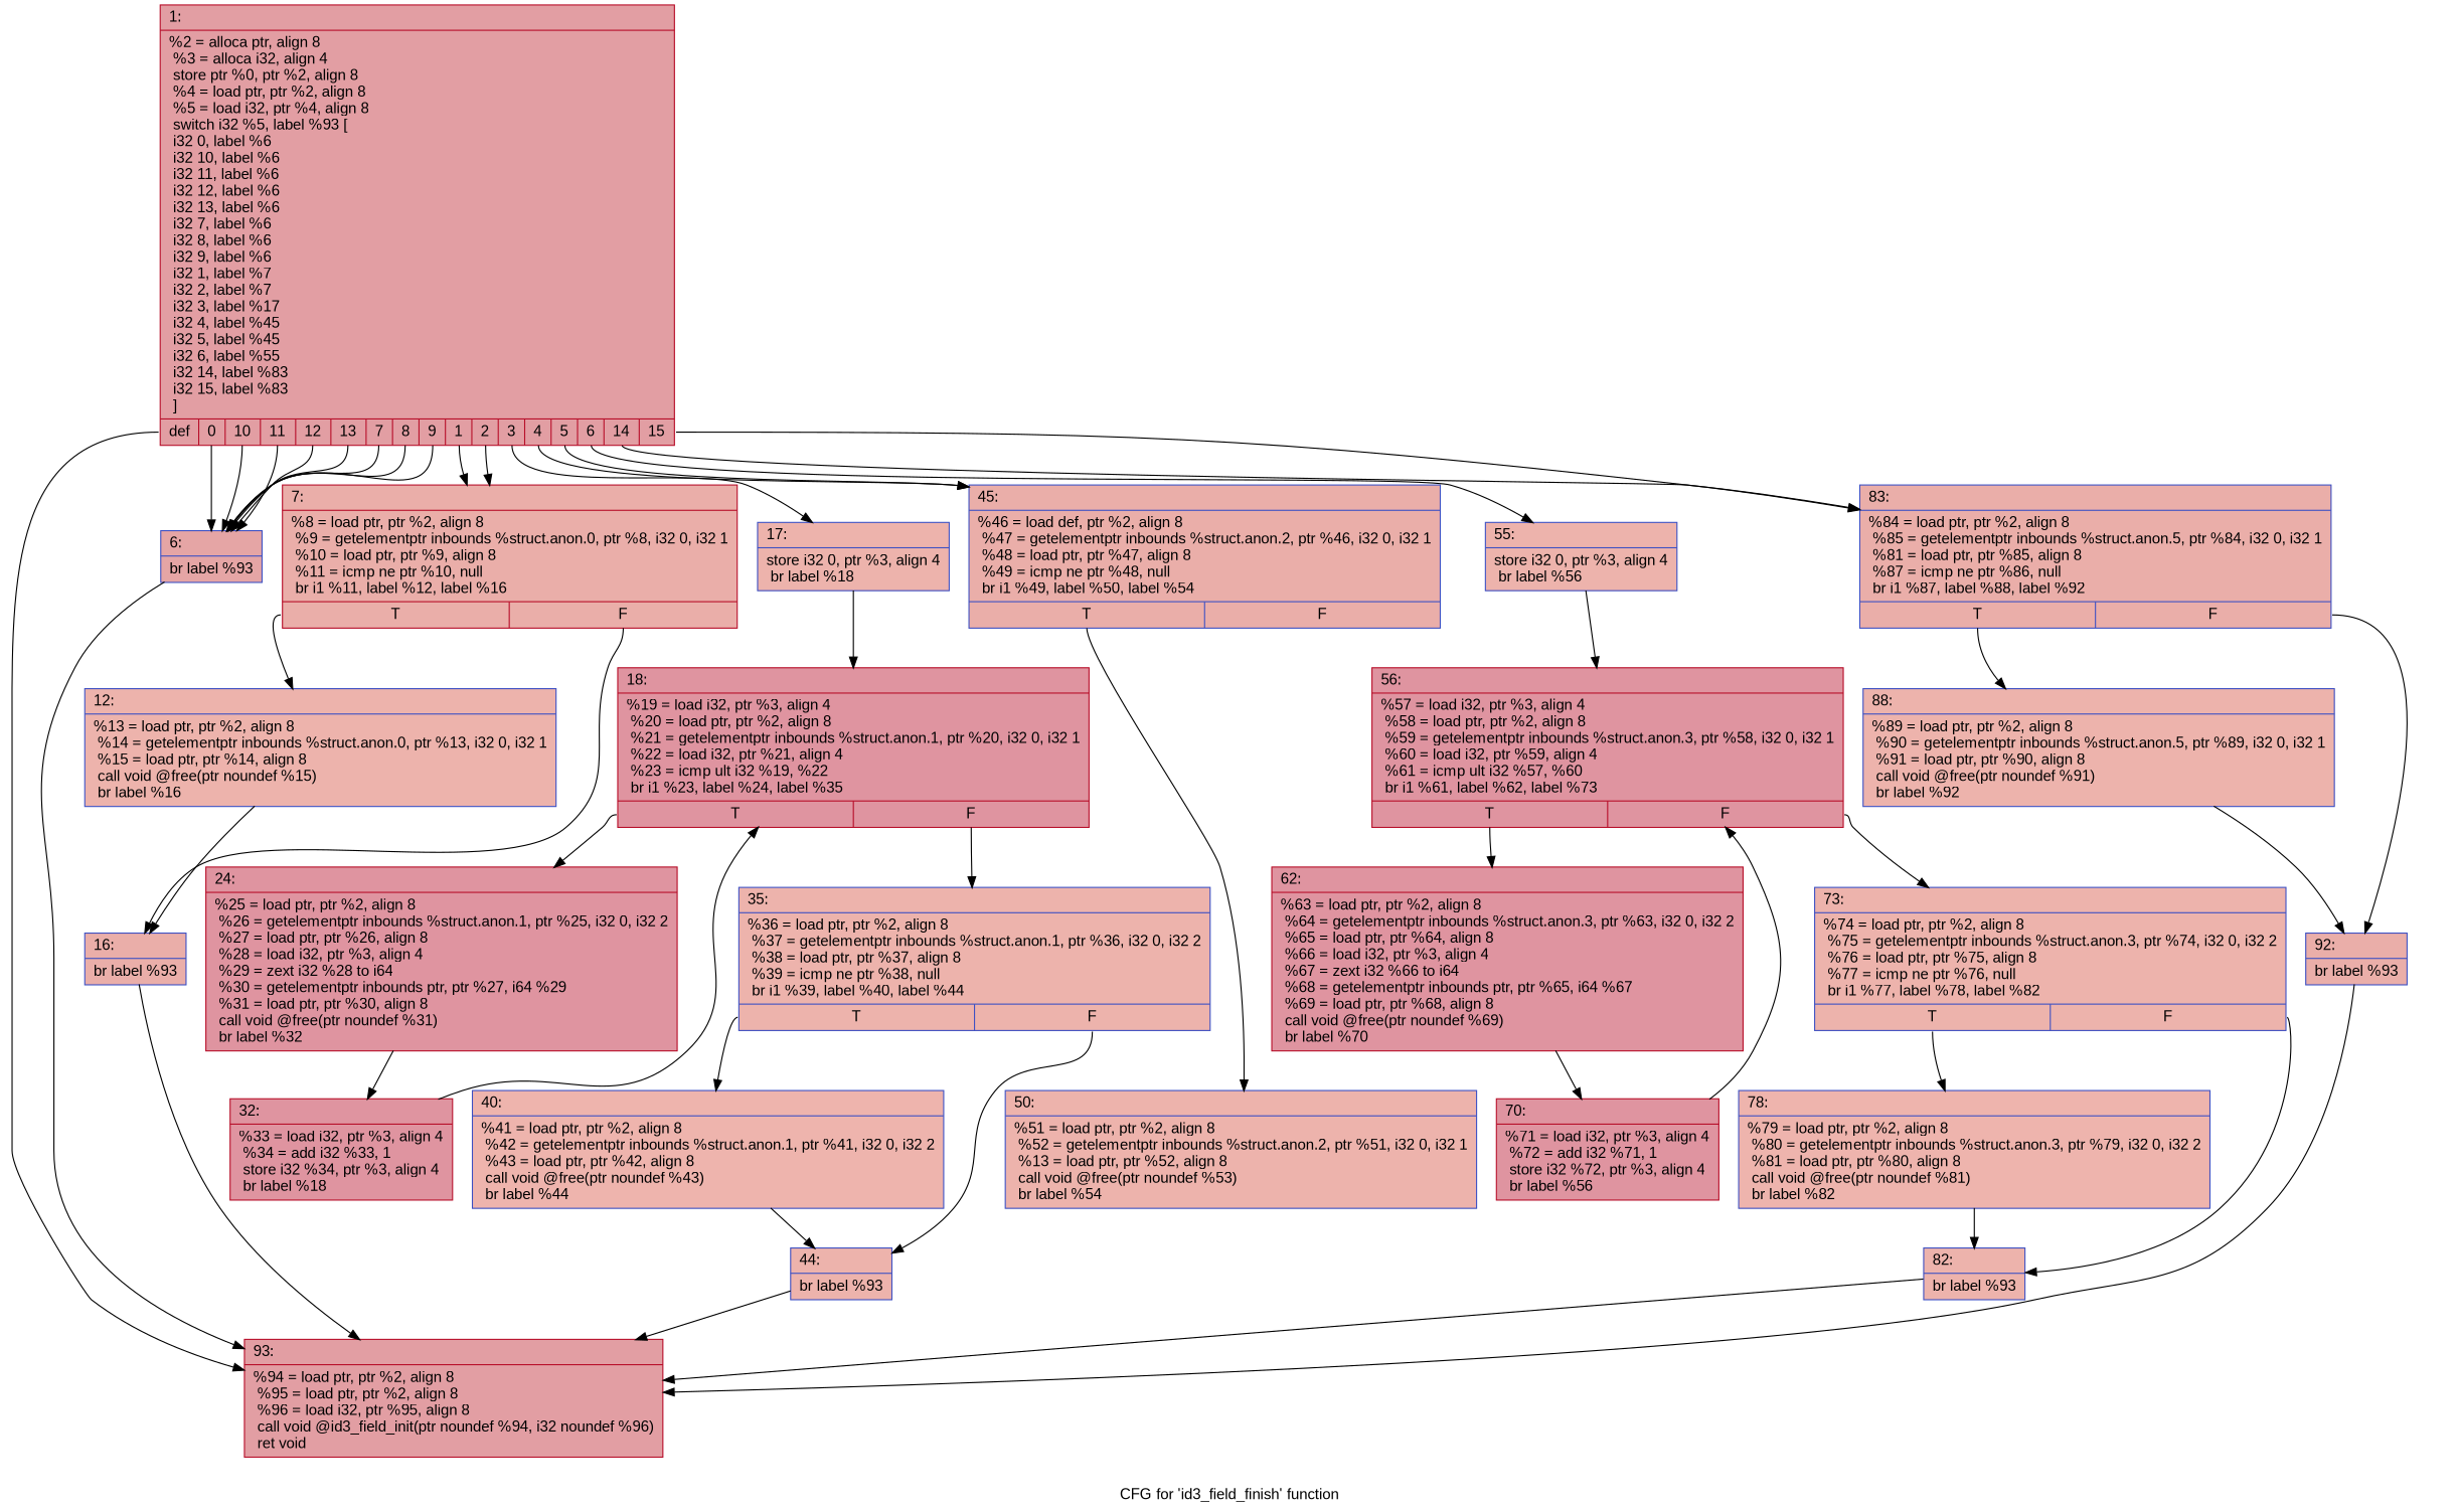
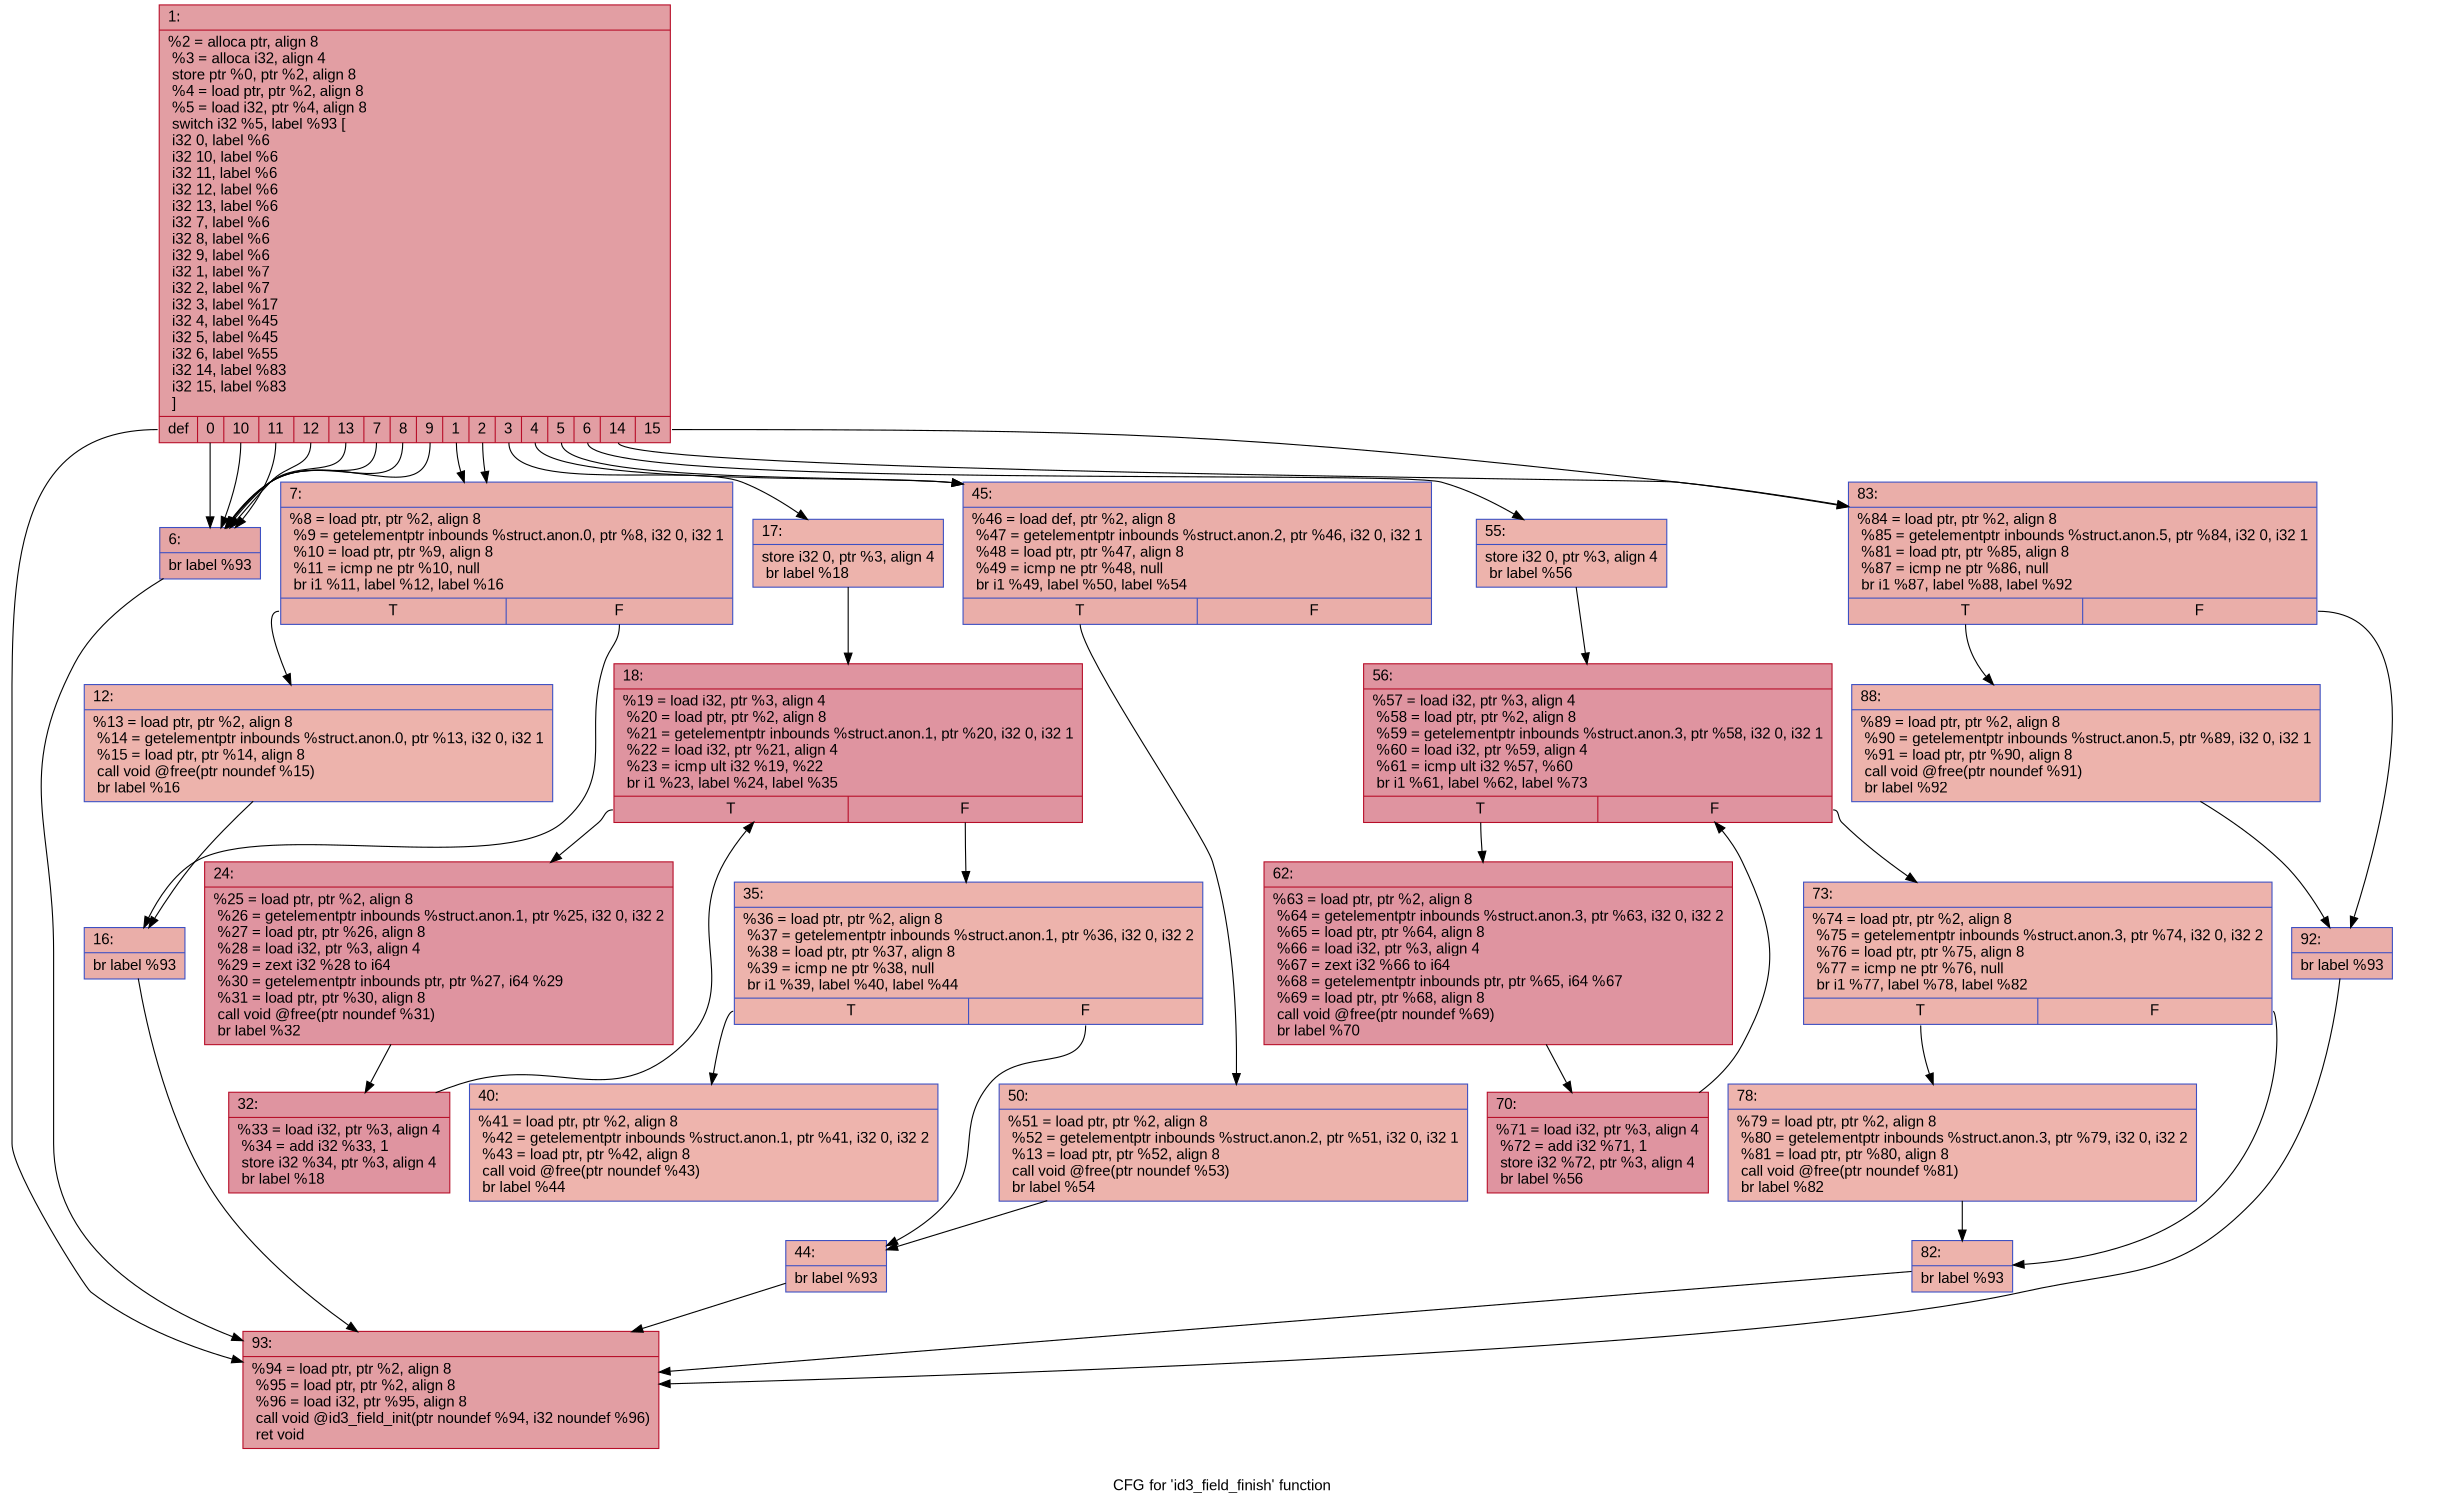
  digraph {
    fontname="Liberation Sans"
    label="CFG for 'id3_field_finish' function"
    node [color="#3d50c3ff" fillcolor="#d6524470" fontname="Liberation Sans" shape=record style=filled]
    edge [fontname="Liberation Sans"]
    n1 [color="#b70d28ff" fillcolor="#be242e70" label="{1:\l|  %2 = alloca ptr, align 8\l  %3 = alloca i32, align 4\l  store ptr %0, ptr %2, align 8\l  %4 = load ptr, ptr %2, align 8\l  %5 = load i32, ptr %4, align 8\l  switch i32 %5, label %93 [\l    i32 0, label %6\l    i32 10, label %6\l    i32 11, label %6\l    i32 12, label %6\l    i32 13, label %6\l    i32 7, label %6\l    i32 8, label %6\l    i32 9, label %6\l    i32 1, label %7\l    i32 2, label %7\l    i32 3, label %17\l    i32 4, label %45\l    i32 5, label %45\l    i32 6, label %55\l    i32 14, label %83\l    i32 15, label %83\l  ]\l|{<s0>def|<s1>0|<s2>10|<s3>11|<s4>12|<s5>13|<s6>7|<s7>8|<s8>9|<s9>1|<s10>2|<s11>3|<s12>4|<s13>5|<s14>6|<s15>14|<s16>15}}"]
    n2 [color="#b70d28ff" fillcolor="#be242e70" label="{93:\l|  %94 = load ptr, ptr %2, align 8\l  %95 = load ptr, ptr %2, align 8\l  %96 = load i32, ptr %95, align 8\l  call void @id3_field_init(ptr noundef %94, i32 noundef %96)\l  ret void\l}"]
    n3 [fillcolor="#c5333470" label="{6:\l|  br label %93\l}"]
-   n4 [color="#b70d28ff" fillcolor="#d0473d70" label="{7:\l|  %8 = load ptr, ptr %2, align 8\l  %9 = getelementptr inbounds %struct.anon.0, ptr %8, i32 0, i32 1\l  %10 = load ptr, ptr %9, align 8\l  %11 = icmp ne ptr %10, null\l  br i1 %11, label %12, label %16\l|{<s0>T|<s1>F}}"]
+   n4 [fillcolor="#d0473d70" label="{7:\l|  %8 = load ptr, ptr %2, align 8\l  %9 = getelementptr inbounds %struct.anon.0, ptr %8, i32 0, i32 1\l  %10 = load ptr, ptr %9, align 8\l  %11 = icmp ne ptr %10, null\l  br i1 %11, label %12, label %16\l|{<s0>T|<s1>F}}"]
    n5 [label="{17:\l|  store i32 0, ptr %3, align 4\l  br label %18\l}"]
    n6 [fillcolor="#d0473d70" label="{45:\l|  %46 = load def, ptr %2, align 8\l  %47 = getelementptr inbounds %struct.anon.2, ptr %46, i32 0, i32 1\l  %48 = load ptr, ptr %47, align 8\l  %49 = icmp ne ptr %48, null\l  br i1 %49, label %50, label %54\l|{<s0>T|<s1>F}}"]
    n7 [label="{55:\l|  store i32 0, ptr %3, align 4\l  br label %56\l}"]
    n8 [fillcolor="#d0473d70" label="{83:\l|  %84 = load ptr, ptr %2, align 8\l  %85 = getelementptr inbounds %struct.anon.5, ptr %84, i32 0, i32 1\l  %81 = load ptr, ptr %85, align 8\l  %87 = icmp ne ptr %86, null\l  br i1 %87, label %88, label %92\l|{<s0>T|<s1>F}}"]
    n9 [label="{12:\l|  %13 = load ptr, ptr %2, align 8\l  %14 = getelementptr inbounds %struct.anon.0, ptr %13, i32 0, i32 1\l  %15 = load ptr, ptr %14, align 8\l  call void @free(ptr noundef %15)\l  br label %16\l}"]
    n10 [fillcolor="#d0473d70" label="{16:\l|  br label %93\l}"]
    n11 [color="#b70d28ff" fillcolor="#b70d2870" label="{18:\l|  %19 = load i32, ptr %3, align 4\l  %20 = load ptr, ptr %2, align 8\l  %21 = getelementptr inbounds %struct.anon.1, ptr %20, i32 0, i32 1\l  %22 = load i32, ptr %21, align 4\l  %23 = icmp ult i32 %19, %22\l  br i1 %23, label %24, label %35\l|{<s0>T|<s1>F}}"]
    n12 [label="{50:\l|  %51 = load ptr, ptr %2, align 8\l  %52 = getelementptr inbounds %struct.anon.2, ptr %51, i32 0, i32 1\l  %13 = load ptr, ptr %52, align 8\l  call void @free(ptr noundef %53)\l  br label %54\l}"]
    n13 [color="#b70d28ff" fillcolor="#b70d2870" label="{56:\l|  %57 = load i32, ptr %3, align 4\l  %58 = load ptr, ptr %2, align 8\l  %59 = getelementptr inbounds %struct.anon.3, ptr %58, i32 0, i32 1\l  %60 = load i32, ptr %59, align 4\l  %61 = icmp ult i32 %57, %60\l  br i1 %61, label %62, label %73\l|{<s0>T|<s1>F}}"]
    n14 [label="{88:\l|  %89 = load ptr, ptr %2, align 8\l  %90 = getelementptr inbounds %struct.anon.5, ptr %89, i32 0, i32 1\l  %91 = load ptr, ptr %90, align 8\l  call void @free(ptr noundef %91)\l  br label %92\l}"]
    n15 [fillcolor="#d0473d70" label="{92:\l|  br label %93\l}"]
    n16 [color="#b70d28ff" fillcolor="#b70d2870" label="{24:\l|  %25 = load ptr, ptr %2, align 8\l  %26 = getelementptr inbounds %struct.anon.1, ptr %25, i32 0, i32 2\l  %27 = load ptr, ptr %26, align 8\l  %28 = load i32, ptr %3, align 4\l  %29 = zext i32 %28 to i64\l  %30 = getelementptr inbounds ptr, ptr %27, i64 %29\l  %31 = load ptr, ptr %30, align 8\l  call void @free(ptr noundef %31)\l  br label %32\l}"]
    n17 [label="{35:\l|  %36 = load ptr, ptr %2, align 8\l  %37 = getelementptr inbounds %struct.anon.1, ptr %36, i32 0, i32 2\l  %38 = load ptr, ptr %37, align 8\l  %39 = icmp ne ptr %38, null\l  br i1 %39, label %40, label %44\l|{<s0>T|<s1>F}}"]
    n18 [color="#b70d28ff" fillcolor="#b70d2870" label="{62:\l|  %63 = load ptr, ptr %2, align 8\l  %64 = getelementptr inbounds %struct.anon.3, ptr %63, i32 0, i32 2\l  %65 = load ptr, ptr %64, align 8\l  %66 = load i32, ptr %3, align 4\l  %67 = zext i32 %66 to i64\l  %68 = getelementptr inbounds ptr, ptr %65, i64 %67\l  %69 = load ptr, ptr %68, align 8\l  call void @free(ptr noundef %69)\l  br label %70\l}"]
    n19 [label="{73:\l|  %74 = load ptr, ptr %2, align 8\l  %75 = getelementptr inbounds %struct.anon.3, ptr %74, i32 0, i32 2\l  %76 = load ptr, ptr %75, align 8\l  %77 = icmp ne ptr %76, null\l  br i1 %77, label %78, label %82\l|{<s0>T|<s1>F}}"]
    n20 [color="#b70d28ff" fillcolor="#b70d2870" label="{32:\l|  %33 = load i32, ptr %3, align 4\l  %34 = add i32 %33, 1\l  store i32 %34, ptr %3, align 4\l  br label %18\l}"]
    n21 [fillcolor="#d8564670" label="{40:\l|  %41 = load ptr, ptr %2, align 8\l  %42 = getelementptr inbounds %struct.anon.1, ptr %41, i32 0, i32 2\l  %43 = load ptr, ptr %42, align 8\l  call void @free(ptr noundef %43)\l  br label %44\l}"]
    n22 [label="{44:\l|  br label %93\l}"]
    n23 [color="#b70d28ff" fillcolor="#b70d2870" label="{70:\l|  %71 = load i32, ptr %3, align 4\l  %72 = add i32 %71, 1\l  store i32 %72, ptr %3, align 4\l  br label %56\l}"]
    n24 [fillcolor="#d8564670" label="{78:\l|  %79 = load ptr, ptr %2, align 8\l  %80 = getelementptr inbounds %struct.anon.3, ptr %79, i32 0, i32 2\l  %81 = load ptr, ptr %80, align 8\l  call void @free(ptr noundef %81)\l  br label %82\l}"]
    n25 [label="{82:\l|  br label %93\l}"]
    n1 -> n2 [tailport=s0]
    n1 -> n3 [tailport=s1]
    n1 -> n3 [tailport=s2]
    n1 -> n3 [tailport=s3]
    n1 -> n3 [tailport=s4]
    n1 -> n3 [tailport=s5]
    n1 -> n3 [tailport=s6]
    n1 -> n3 [tailport=s7]
    n1 -> n3 [tailport=s8]
    n1 -> n4 [tailport=s9]
    n1 -> n4 [tailport=s10]
    n1 -> n5 [tailport=s11]
    n1 -> n6 [tailport=s12]
    n1 -> n6 [tailport=s13]
    n1 -> n7 [tailport=s14]
    n1 -> n8 [tailport=s15]
    n1 -> n8 [tailport=s16]
    n3 -> n2
    n4 -> n9 [tailport=s0]
    n4 -> n10 [tailport=s1]
    n5 -> n11
    n6 -> n12 [tailport=s0]
    n7 -> n13
    n8 -> n14 [tailport=s0]
    n8 -> n15 [tailport=s1]
    n9 -> n10
    n10 -> n2
    n11 -> n16 [tailport=s0]
    n11 -> n17 [tailport=s1]
    n13 -> n18 [tailport=s0]
    n13 -> n19 [tailport=s1]
    n14 -> n15
    n15 -> n2
    n16 -> n20
    n17 -> n21 [tailport=s0]
    n17 -> n22 [tailport=s1]
    n18 -> n23
    n19 -> n24 [tailport=s0]
    n19 -> n25 [tailport=s1]
    n20 -> n11
-   n21 -> n22
+   n12 -> n22
    n22 -> n2
    n23 -> n13
    n24 -> n25
    n25 -> n2
  }
